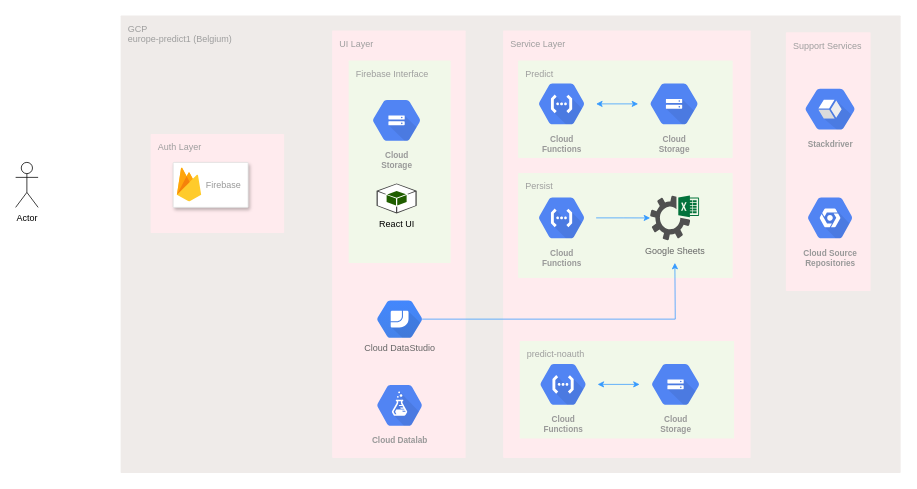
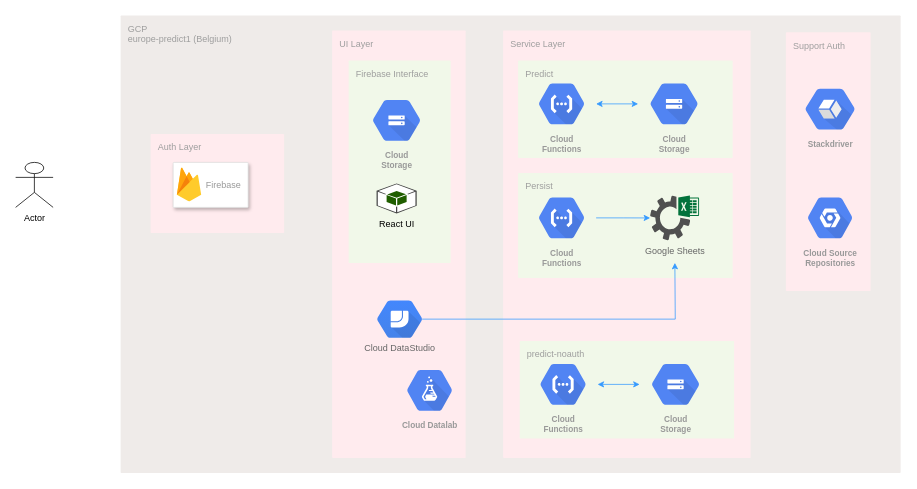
  <mxCell id="0" />
  <mxCell id="1" parent="0" />
  <mxCell id="2" value="GCP&lt;br&gt;europe-predict1 (Belgium)" style="points=[[0,0,0],[0.25,0,0],[0.5,0,0],[0.75,0,0],[1,0,0],[1,0.25,0],[1,0.5,0],[1,0.75,0],[1,1,0],[0.75,1,0],[0.5,1,0],[0.25,1,0],[0,1,0],[0,0.75,0],[0,0.5,0],[0,0.25,0]];rounded=1;absoluteArcSize=1;arcSize=2;html=1;strokeColor=none;gradientColor=none;shadow=0;dashed=0;fontSize=12;fontColor=#9E9E9E;align=left;verticalAlign=top;spacing=10;spacingTop=-4;fillColor=#EFEBE9;" parent="1" vertex="1"><mxGeometry x="160" y="20" width="1040" height="610" as="geometry" /></mxCell>
  <mxCell id="3" value="Auth Layer" style="points=[[0,0,0],[0.25,0,0],[0.5,0,0],[0.75,0,0],[1,0,0],[1,0.25,0],[1,0.5,0],[1,0.75,0],[1,1,0],[0.75,1,0],[0.5,1,0],[0.25,1,0],[0,1,0],[0,0.75,0],[0,0.5,0],[0,0.25,0]];rounded=1;absoluteArcSize=1;arcSize=2;html=1;strokeColor=none;gradientColor=none;shadow=0;dashed=0;fontSize=12;fontColor=#9E9E9E;align=left;verticalAlign=top;spacing=10;spacingTop=-4;fillColor=#FFEBEE;" parent="1" vertex="1"><mxGeometry x="200" y="178" width="178" height="132" as="geometry" /></mxCell>
- <mxCell id="4" value="Support Services" style="points=[[0,0,0],[0.25,0,0],[0.5,0,0],[0.75,0,0],[1,0,0],[1,0.25,0],[1,0.5,0],[1,0.75,0],[1,1,0],[0.75,1,0],[0.5,1,0],[0.25,1,0],[0,1,0],[0,0.75,0],[0,0.5,0],[0,0.25,0]];rounded=1;absoluteArcSize=1;arcSize=2;html=1;strokeColor=none;gradientColor=none;shadow=0;dashed=0;fontSize=12;fontColor=#9E9E9E;align=left;verticalAlign=top;spacing=10;spacingTop=-4;fillColor=#FFEBEE;" parent="1" vertex="1"><mxGeometry x="1047" y="42.5" width="113" height="345" as="geometry" /></mxCell>
+ <mxCell id="4" value="Support Auth" style="points=[[0,0,0],[0.25,0,0],[0.5,0,0],[0.75,0,0],[1,0,0],[1,0.25,0],[1,0.5,0],[1,0.75,0],[1,1,0],[0.75,1,0],[0.5,1,0],[0.25,1,0],[0,1,0],[0,0.75,0],[0,0.5,0],[0,0.25,0]];rounded=1;absoluteArcSize=1;arcSize=2;html=1;strokeColor=none;gradientColor=none;shadow=0;dashed=0;fontSize=12;fontColor=#9E9E9E;align=left;verticalAlign=top;spacing=10;spacingTop=-4;fillColor=#FFEBEE;" parent="1" vertex="1"><mxGeometry x="1047" y="42.5" width="113" height="345" as="geometry" /></mxCell>
  <mxCell id="5" value="Service Layer" style="points=[[0,0,0],[0.25,0,0],[0.5,0,0],[0.75,0,0],[1,0,0],[1,0.25,0],[1,0.5,0],[1,0.75,0],[1,1,0],[0.75,1,0],[0.5,1,0],[0.25,1,0],[0,1,0],[0,0.75,0],[0,0.5,0],[0,0.25,0]];rounded=1;absoluteArcSize=1;arcSize=2;html=1;strokeColor=none;gradientColor=none;shadow=0;dashed=0;fontSize=12;fontColor=#9E9E9E;align=left;verticalAlign=top;spacing=10;spacingTop=-4;fillColor=#FFEBEE;" parent="1" vertex="1"><mxGeometry x="670" y="40" width="330" height="570" as="geometry" /></mxCell>
  <mxCell id="6" value="UI Layer" style="points=[[0,0,0],[0.25,0,0],[0.5,0,0],[0.75,0,0],[1,0,0],[1,0.25,0],[1,0.5,0],[1,0.75,0],[1,1,0],[0.75,1,0],[0.5,1,0],[0.25,1,0],[0,1,0],[0,0.75,0],[0,0.5,0],[0,0.25,0]];rounded=1;absoluteArcSize=1;arcSize=2;html=1;strokeColor=none;gradientColor=none;shadow=0;dashed=0;fontSize=12;fontColor=#9E9E9E;align=left;verticalAlign=top;spacing=10;spacingTop=-4;fillColor=#FFEBEE;" parent="1" vertex="1"><mxGeometry x="442" y="40" width="178" height="570" as="geometry" /></mxCell>
- <mxCell id="7" value="Actor" style="shape=umlActor;verticalLabelPosition=bottom;labelBackgroundColor=#ffffff;verticalAlign=top;html=1;outlineConnect=0;" parent="1" vertex="1"><mxGeometry x="20" y="216" width="30" height="60" as="geometry" /></mxCell>
+ <mxCell id="7" value="Actor" style="shape=umlActor;verticalLabelPosition=bottom;labelBackgroundColor=#ffffff;verticalAlign=top;html=1;outlineConnect=0;" parent="1" vertex="1"><mxGeometry x="20" y="216" width="50" height="60" as="geometry" /></mxCell>
  <mxCell id="8" value="Cloud Source&#10;Repositories" style="html=1;fillColor=#5184F3;strokeColor=none;verticalAlign=top;labelPosition=center;verticalLabelPosition=bottom;align=center;spacingTop=-6;fontSize=11;fontStyle=1;fontColor=#999999;shape=mxgraph.gcp2.hexIcon;prIcon=placeholder" parent="1" vertex="1"><mxGeometry x="1061" y="250" width="90" height="80" as="geometry" /></mxCell>
  <mxCell id="9" value="Stackdriver" style="html=1;fillColor=#5184F3;strokeColor=none;verticalAlign=top;labelPosition=center;verticalLabelPosition=bottom;align=center;spacingTop=-6;fontSize=11;fontStyle=1;fontColor=#999999;shape=mxgraph.gcp2.hexIcon;prIcon=stackdriver" parent="1" vertex="1"><mxGeometry x="1056" y="105" width="100" height="80" as="geometry" /></mxCell>
  <mxCell id="10" value="" style="strokeColor=#dddddd;shadow=1;strokeWidth=1;rounded=1;absoluteArcSize=1;arcSize=2;" parent="1" vertex="1"><mxGeometry x="230" y="216" width="100" height="60" as="geometry" /></mxCell>
  <mxCell id="11" value="Firebase" style="dashed=0;connectable=0;html=1;fillColor=#5184F3;strokeColor=none;shape=mxgraph.gcp2.firebase;part=1;labelPosition=right;verticalLabelPosition=middle;align=left;verticalAlign=middle;spacingLeft=5;fontColor=#999999;fontSize=12;" parent="10" vertex="1"><mxGeometry width="32.4" height="45" relative="1" as="geometry"><mxPoint x="5" y="7" as="offset" /></mxGeometry></mxCell>
  <mxCell id="12" value="&lt;font color=&quot;#666666&quot;&gt;Cloud DataStudio&lt;/font&gt;" style="shape=mxgraph.gcp.big_data.data_studio;html=1;fillColor=#4387FD;gradientColor=#4683EA;strokeColor=none;verticalLabelPosition=bottom;verticalAlign=top;align=center;" parent="1" vertex="1"><mxGeometry x="502.005" y="400" width="60" height="50" as="geometry" /></mxCell>
  <mxCell id="13" value="Firebase Interface" style="points=[[0,0,0],[0.25,0,0],[0.5,0,0],[0.75,0,0],[1,0,0],[1,0.25,0],[1,0.5,0],[1,0.75,0],[1,1,0],[0.75,1,0],[0.5,1,0],[0.25,1,0],[0,1,0],[0,0.75,0],[0,0.5,0],[0,0.25,0]];rounded=1;absoluteArcSize=1;arcSize=2;html=1;strokeColor=none;gradientColor=none;shadow=0;dashed=0;fontSize=12;fontColor=#9E9E9E;align=left;verticalAlign=top;spacing=10;spacingTop=-4;fillColor=#F1F8E9;" parent="1" vertex="1"><mxGeometry x="464" y="80" width="136" height="270" as="geometry" /></mxCell>
  <mxCell id="14" value="Cloud&#10;Storage" style="html=1;fillColor=#5184F3;strokeColor=none;verticalAlign=top;labelPosition=center;verticalLabelPosition=bottom;align=center;spacingTop=-6;fontSize=11;fontStyle=1;fontColor=#999999;shape=mxgraph.gcp2.hexIcon;prIcon=cloud_storage" parent="1" vertex="1"><mxGeometry x="480" y="120" width="96" height="80" as="geometry" /></mxCell>
  <mxCell id="15" value="React UI" style="outlineConnect=0;dashed=0;verticalLabelPosition=bottom;verticalAlign=top;align=center;html=1;shape=mxgraph.aws3.android;fillColor=#205E00;gradientColor=none;" parent="1" vertex="1"><mxGeometry x="501.25" y="244" width="53.5" height="40" as="geometry" /></mxCell>
  <mxCell id="16" value="Predict" style="points=[[0,0,0],[0.25,0,0],[0.5,0,0],[0.75,0,0],[1,0,0],[1,0.25,0],[1,0.5,0],[1,0.75,0],[1,1,0],[0.75,1,0],[0.5,1,0],[0.25,1,0],[0,1,0],[0,0.75,0],[0,0.5,0],[0,0.25,0]];rounded=1;absoluteArcSize=1;arcSize=2;html=1;strokeColor=none;gradientColor=none;shadow=0;dashed=0;fontSize=12;fontColor=#9E9E9E;align=left;verticalAlign=top;spacing=10;spacingTop=-4;fillColor=#F1F8E9;" parent="1" vertex="1"><mxGeometry x="690" y="80" width="286" height="130" as="geometry" /></mxCell>
  <mxCell id="17" value="" style="edgeStyle=orthogonalEdgeStyle;rounded=0;orthogonalLoop=1;jettySize=auto;html=1;fillColor=#1ba1e2;strokeColor=#3399FF;startArrow=classic;startFill=1;" parent="1" source="18" target="19" edge="1"><mxGeometry relative="1" as="geometry" /></mxCell>
  <mxCell id="18" value="Cloud&#10;Functions" style="html=1;fillColor=#5184F3;strokeColor=none;verticalAlign=top;labelPosition=center;verticalLabelPosition=bottom;align=center;spacingTop=-6;fontSize=11;fontStyle=1;fontColor=#999999;shape=mxgraph.gcp2.hexIcon;prIcon=cloud_functions" parent="1" vertex="1"><mxGeometry x="702" y="98" width="92" height="80" as="geometry" /></mxCell>
  <mxCell id="19" value="Cloud&#10;Storage" style="html=1;fillColor=#5184F3;strokeColor=none;verticalAlign=top;labelPosition=center;verticalLabelPosition=bottom;align=center;spacingTop=-6;fontSize=11;fontStyle=1;fontColor=#999999;shape=mxgraph.gcp2.hexIcon;prIcon=cloud_storage" parent="1" vertex="1"><mxGeometry x="850" y="98" width="96" height="80" as="geometry" /></mxCell>
  <mxCell id="20" value="Persist" style="points=[[0,0,0],[0.25,0,0],[0.5,0,0],[0.75,0,0],[1,0,0],[1,0.25,0],[1,0.5,0],[1,0.75,0],[1,1,0],[0.75,1,0],[0.5,1,0],[0.25,1,0],[0,1,0],[0,0.75,0],[0,0.5,0],[0,0.25,0]];rounded=1;absoluteArcSize=1;arcSize=2;html=1;strokeColor=none;gradientColor=none;shadow=0;dashed=0;fontSize=12;fontColor=#9E9E9E;align=left;verticalAlign=top;spacing=10;spacingTop=-4;fillColor=#F1F8E9;" parent="1" vertex="1"><mxGeometry x="690" y="230" width="286" height="140" as="geometry" /></mxCell>
  <mxCell id="21" value="" style="edgeStyle=orthogonalEdgeStyle;rounded=0;orthogonalLoop=1;jettySize=auto;html=1;startArrow=none;startFill=0;strokeColor=#3399FF;endArrow=classic;endFill=1;" parent="1" source="22" target="23" edge="1"><mxGeometry relative="1" as="geometry" /></mxCell>
  <mxCell id="22" value="Cloud&#10;Functions" style="html=1;fillColor=#5184F3;strokeColor=none;verticalAlign=top;labelPosition=center;verticalLabelPosition=bottom;align=center;spacingTop=-6;fontSize=11;fontStyle=1;fontColor=#999999;shape=mxgraph.gcp2.hexIcon;prIcon=cloud_functions" parent="1" vertex="1"><mxGeometry x="702" y="250" width="92" height="80" as="geometry" /></mxCell>
  <mxCell id="23" value="&lt;font color=&quot;#666666&quot;&gt;Google Sheets&lt;/font&gt;" style="pointerEvents=1;shadow=0;dashed=0;html=1;strokeColor=none;fillColor=#505050;labelPosition=center;verticalLabelPosition=bottom;verticalAlign=top;outlineConnect=0;align=center;shape=mxgraph.office.services.excel_services;" parent="1" vertex="1"><mxGeometry x="866" y="260.25" width="65.25" height="59.5" as="geometry" /></mxCell>
  <mxCell id="24" value="" style="edgeStyle=orthogonalEdgeStyle;rounded=0;orthogonalLoop=1;jettySize=auto;html=1;startArrow=none;startFill=0;endArrow=classic;endFill=1;strokeColor=#3399FF;" parent="1" source="12" edge="1"><mxGeometry relative="1" as="geometry"><mxPoint x="899" y="350" as="targetPoint" /></mxGeometry></mxCell>
- <mxCell id="25" value="Cloud Datalab" style="html=1;fillColor=#5184F3;strokeColor=none;verticalAlign=top;labelPosition=center;verticalLabelPosition=bottom;align=center;spacingTop=-6;fontSize=11;fontStyle=1;fontColor=#999999;shape=mxgraph.gcp2.hexIcon;prIcon=cloud_datalab" vertex="1" parent="1"><mxGeometry x="486.505" y="500" width="91" height="80" as="geometry" /></mxCell>
+ <mxCell id="25" value="Cloud Datalab" style="html=1;fillColor=#5184F3;strokeColor=none;verticalAlign=top;labelPosition=center;verticalLabelPosition=bottom;align=center;spacingTop=-6;fontSize=11;fontStyle=1;fontColor=#999999;shape=mxgraph.gcp2.hexIcon;prIcon=cloud_datalab" vertex="1" parent="1"><mxGeometry x="526.505" y="480" width="91" height="80" as="geometry" /></mxCell>
  <mxCell id="26" value="predict-noauth" style="points=[[0,0,0],[0.25,0,0],[0.5,0,0],[0.75,0,0],[1,0,0],[1,0.25,0],[1,0.5,0],[1,0.75,0],[1,1,0],[0.75,1,0],[0.5,1,0],[0.25,1,0],[0,1,0],[0,0.75,0],[0,0.5,0],[0,0.25,0]];rounded=1;absoluteArcSize=1;arcSize=2;html=1;strokeColor=none;gradientColor=none;shadow=0;dashed=0;fontSize=12;fontColor=#9E9E9E;align=left;verticalAlign=top;spacing=10;spacingTop=-4;fillColor=#F1F8E9;" vertex="1" parent="1"><mxGeometry x="692" y="454" width="286" height="130" as="geometry" /></mxCell>
  <mxCell id="27" value="" style="edgeStyle=orthogonalEdgeStyle;rounded=0;orthogonalLoop=1;jettySize=auto;html=1;fillColor=#1ba1e2;strokeColor=#3399FF;startArrow=classic;startFill=1;" edge="1" parent="1" source="28" target="29"><mxGeometry relative="1" as="geometry" /></mxCell>
  <mxCell id="28" value="Cloud&#10;Functions" style="html=1;fillColor=#5184F3;strokeColor=none;verticalAlign=top;labelPosition=center;verticalLabelPosition=bottom;align=center;spacingTop=-6;fontSize=11;fontStyle=1;fontColor=#999999;shape=mxgraph.gcp2.hexIcon;prIcon=cloud_functions" vertex="1" parent="1"><mxGeometry x="704" y="472" width="92" height="80" as="geometry" /></mxCell>
  <mxCell id="29" value="Cloud&#10;Storage" style="html=1;fillColor=#5184F3;strokeColor=none;verticalAlign=top;labelPosition=center;verticalLabelPosition=bottom;align=center;spacingTop=-6;fontSize=11;fontStyle=1;fontColor=#999999;shape=mxgraph.gcp2.hexIcon;prIcon=cloud_storage" vertex="1" parent="1"><mxGeometry x="852" y="472" width="96" height="80" as="geometry" /></mxCell>
